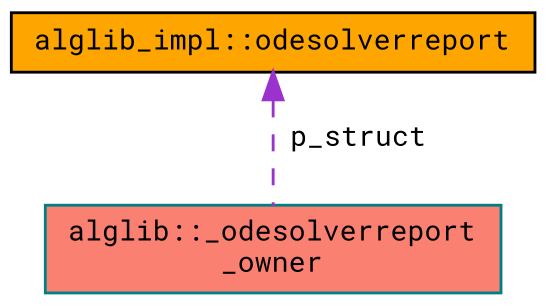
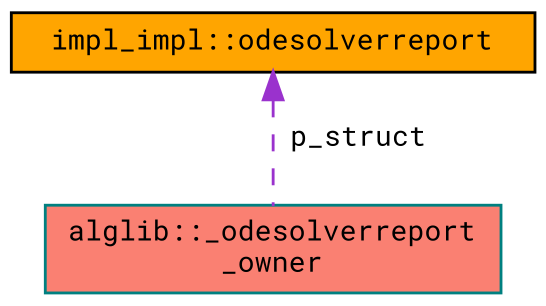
  digraph {
    fontname="Roboto Mono"
    node [fontname="Roboto Mono" fontsize=10 shape=record style=filled]
    n1 [color=teal fillcolor=salmon fontcolor=black height=0.2 label="alglib::_odesolverreport\l_owner" width=0.4]
-   n2 [color=black fillcolor=orange height=0.2 label="alglib_impl::odesolverreport" width=0.4]
+   n2 [color=black fillcolor=orange height=0.2 label="impl_impl::odesolverreport" width=0.4]
    n2 -> n1 [color=darkorchid3 dir=back fontname="Roboto Mono" fontsize=10 label=" p_struct" labelfontname=Helvetica labelfontsize=10 style=dashed]
  }
